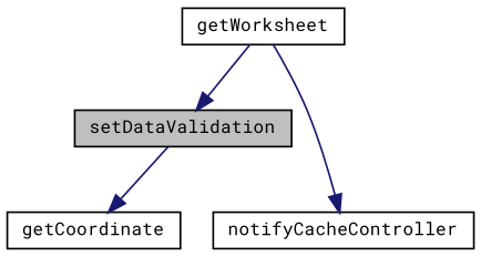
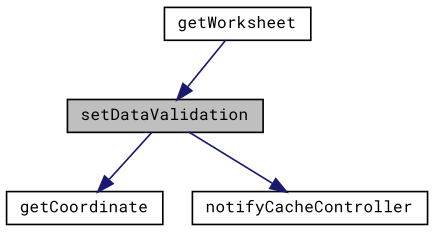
  digraph {
    fontname="Roboto Mono"
    rankdir=TB
    node [color=black fillcolor=white fontname="Roboto Mono" fontsize=10 shape=record style=filled]
    edge [color=midnightblue fontname="Roboto Mono" fontsize=10 labelfontname=Helvetica labelfontsize=10 style=solid]
    n1 [fillcolor=grey75 fontcolor=black height=0.2 label=setDataValidation width=0.4]
    n2 [height=0.2 label=getCoordinate width=0.4]
    n3 [height=0.2 label=notifyCacheController width=0.4]
    n4 [height=0.2 label=getWorksheet width=0.4]
    n1 -> n2
-   n4 -> n3
+   n1 -> n3
    n4 -> n1
  }
